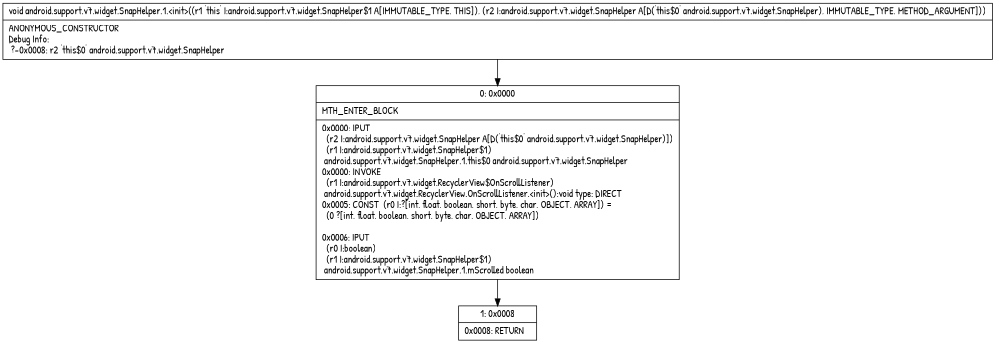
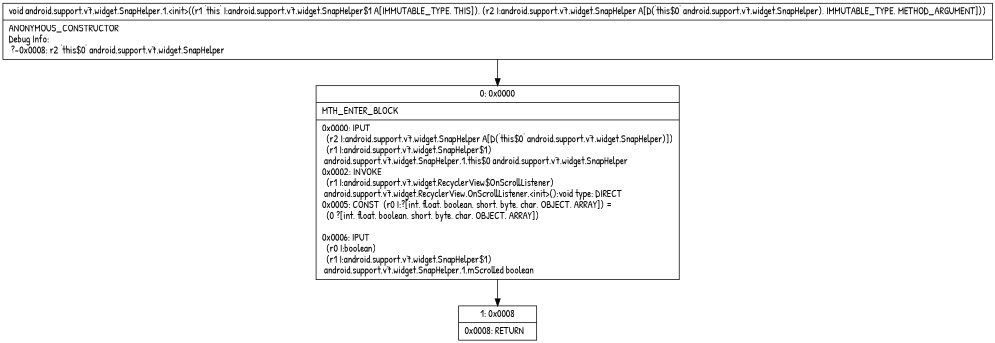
  digraph {
    fontname="Patrick Hand"
    node [shape=record fontname="Patrick Hand"]
    edge [fontname="Patrick Hand"]
-   n1 [label="{0\:\ 0x0000|MTH_ENTER_BLOCK\l|0x0000: IPUT  \l  (r2 I:android.support.v7.widget.SnapHelper A[D('this$0' android.support.v7.widget.SnapHelper)])\l  (r1 I:android.support.v7.widget.SnapHelper$1)\l android.support.v7.widget.SnapHelper.1.this$0 android.support.v7.widget.SnapHelper \l0x0000: INVOKE  \l  (r1 I:android.support.v7.widget.RecyclerView$OnScrollListener)\l android.support.v7.widget.RecyclerView.OnScrollListener.\<init\>():void type: DIRECT \l0x0005: CONST  (r0 I:?[int, float, boolean, short, byte, char, OBJECT, ARRAY]) = \l  (0 ?[int, float, boolean, short, byte, char, OBJECT, ARRAY])\l \l0x0006: IPUT  \l  (r0 I:boolean)\l  (r1 I:android.support.v7.widget.SnapHelper$1)\l android.support.v7.widget.SnapHelper.1.mScrolled boolean \l}"]
+   n1 [label="{0\:\ 0x0000|MTH_ENTER_BLOCK\l|0x0000: IPUT  \l  (r2 I:android.support.v7.widget.SnapHelper A[D('this$0' android.support.v7.widget.SnapHelper)])\l  (r1 I:android.support.v7.widget.SnapHelper$1)\l android.support.v7.widget.SnapHelper.1.this$0 android.support.v7.widget.SnapHelper \l0x0002: INVOKE  \l  (r1 I:android.support.v7.widget.RecyclerView$OnScrollListener)\l android.support.v7.widget.RecyclerView.OnScrollListener.\<init\>():void type: DIRECT \l0x0005: CONST  (r0 I:?[int, float, boolean, short, byte, char, OBJECT, ARRAY]) = \l  (0 ?[int, float, boolean, short, byte, char, OBJECT, ARRAY])\l \l0x0006: IPUT  \l  (r0 I:boolean)\l  (r1 I:android.support.v7.widget.SnapHelper$1)\l android.support.v7.widget.SnapHelper.1.mScrolled boolean \l}"]
    n2 [label="{1\:\ 0x0008|0x0008: RETURN   \l}"]
    n3 [label="{void android.support.v7.widget.SnapHelper.1.\<init\>((r1 'this' I:android.support.v7.widget.SnapHelper$1 A[IMMUTABLE_TYPE, THIS]), (r2 I:android.support.v7.widget.SnapHelper A[D('this$0' android.support.v7.widget.SnapHelper), IMMUTABLE_TYPE, METHOD_ARGUMENT]))  | ANONYMOUS_CONSTRUCTOR\lDebug Info:\l  ?\-0x0008: r2 'this$0' android.support.v7.widget.SnapHelper\l}"]
    n1 -> n2
    n3 -> n1
  }
